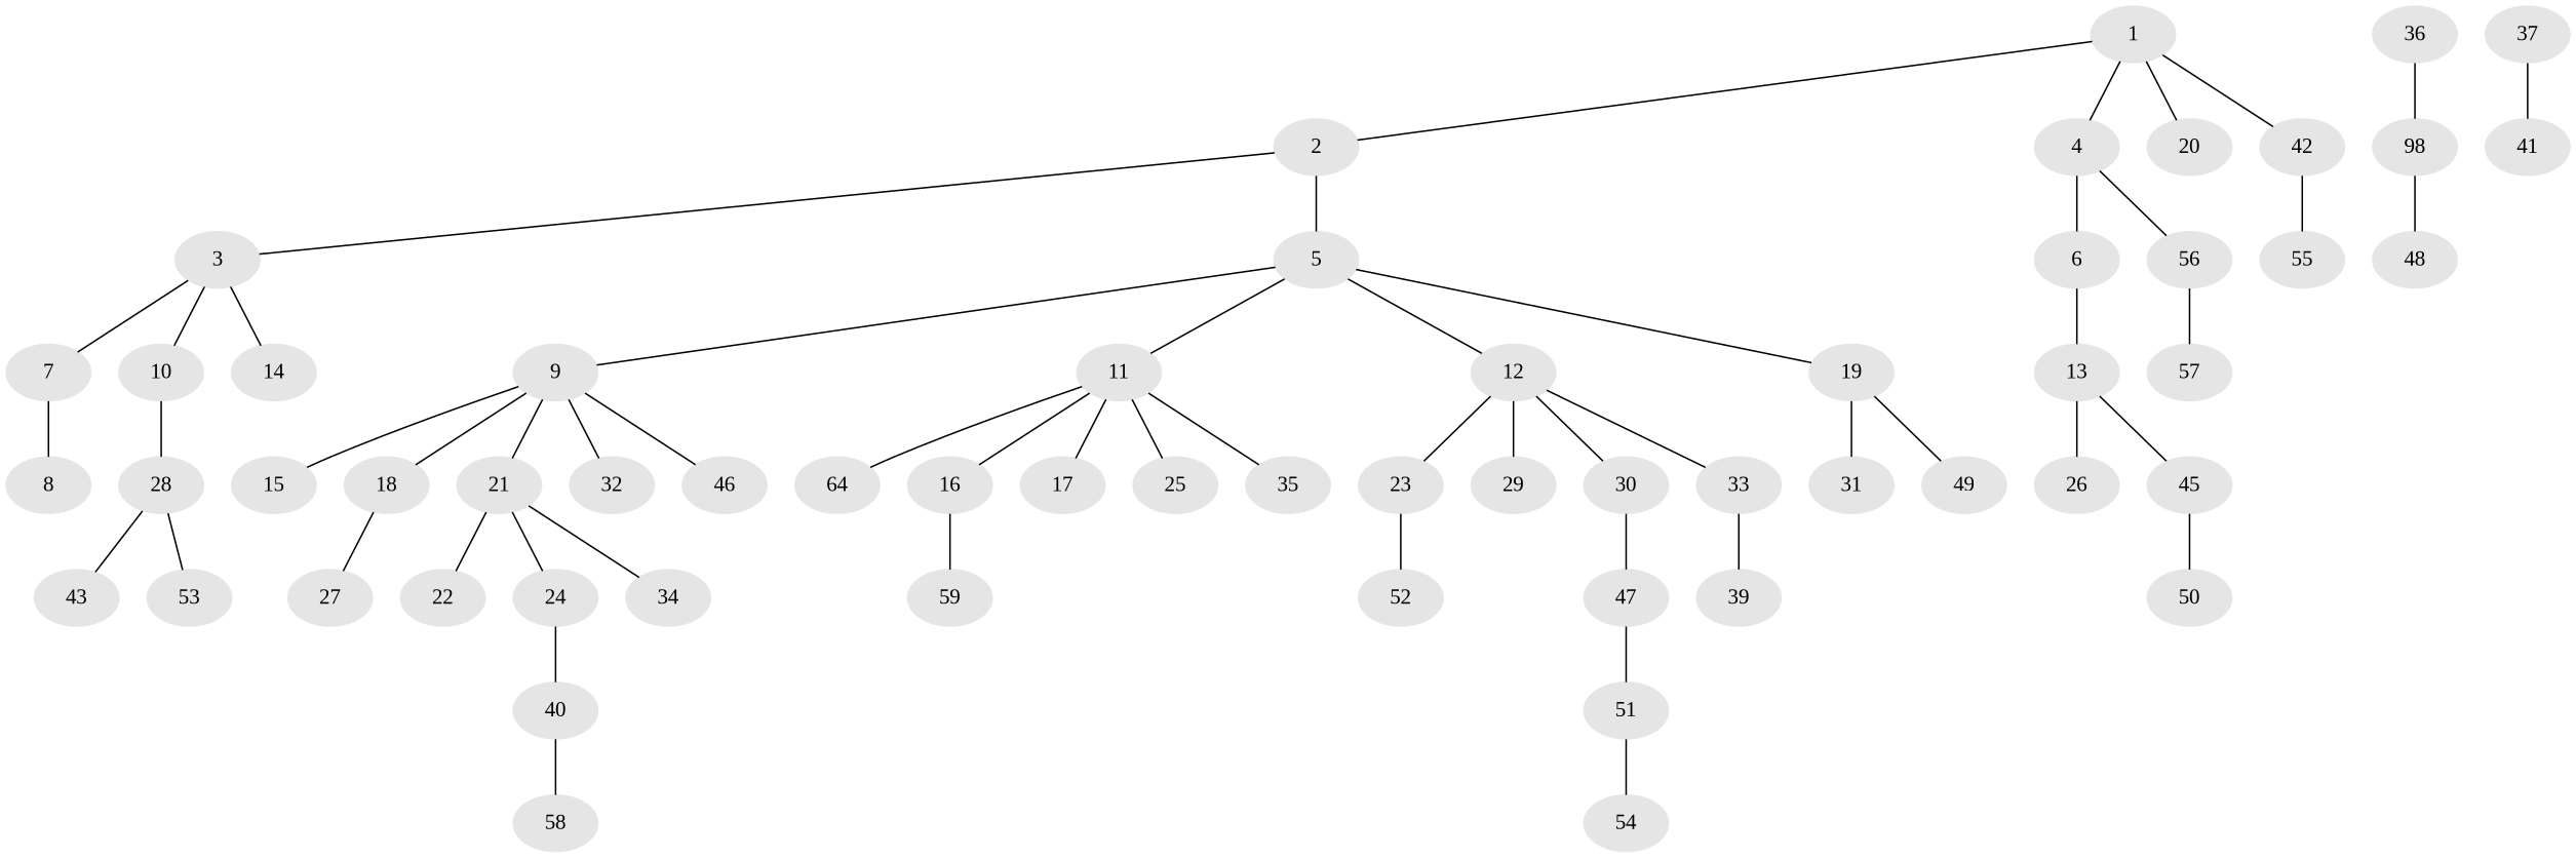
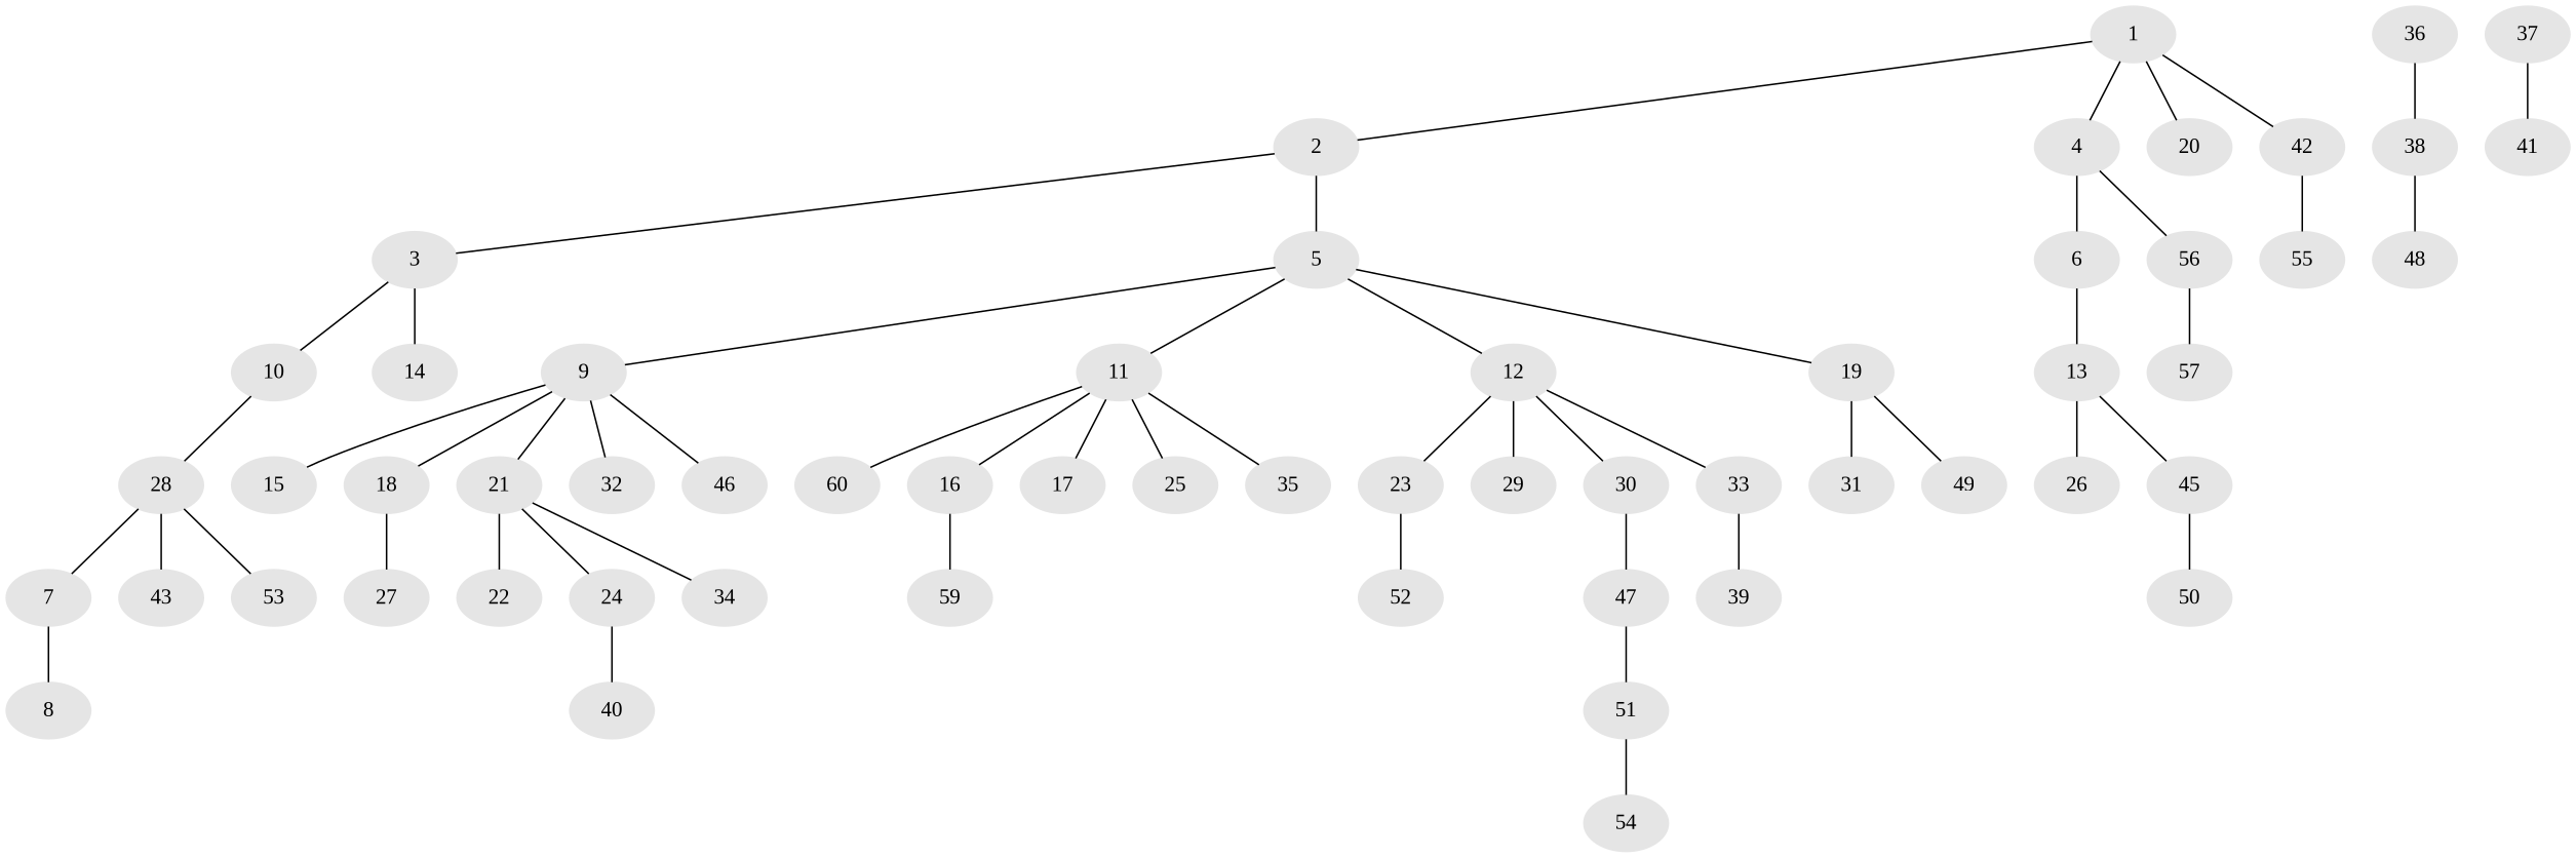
  graph {
    fontname="Liberation Serif"
    node [color=gray90 fontname="Liberation Serif" style=filled]
    edge [fontname="Liberation Serif"]
    1
    2
    4
    20
    42
    3
    5
    6
    56
    55
    7
    10
    14
    9
    11
    12
    19
    8
    28
    13
    57
    15
    18
    21
    32
    46
-   60 [label=64]
+   60
    16
    17
    25
    35
    23
    29
    30
    33
    31
    49
    26
    45
    27
    22
    24
    34
    43
    53
    59
    52
    47
    39
    50
    40
-   58
    36
-   38 [label=98]
+   38
    51
    37
    41
    48
    54
    1 -- 2
    1 -- 4
    1 -- 20
    1 -- 42
    2 -- 3
    2 -- 5
    4 -- 6
    4 -- 56
    42 -- 55
-   3 -- 7
+   28 -- 7
    3 -- 10
    3 -- 14
    5 -- 9
    5 -- 11
    5 -- 12
    5 -- 19
    6 -- 13
    56 -- 57
    7 -- 8
    10 -- 28
    9 -- 15
    9 -- 18
    9 -- 21
    9 -- 32
    9 -- 46
    11 -- 60
    11 -- 16
    11 -- 17
    11 -- 25
    11 -- 35
    12 -- 23
    12 -- 29
    12 -- 30
    12 -- 33
    19 -- 31
    19 -- 49
    28 -- 43
    28 -- 53
    13 -- 26
    13 -- 45
    18 -- 27
    21 -- 22
    21 -- 24
    21 -- 34
    16 -- 59
    23 -- 52
    30 -- 47
    33 -- 39
    45 -- 50
    24 -- 40
    47 -- 51
-   40 -- 58
    36 -- 38
    38 -- 48
    51 -- 54
    37 -- 41
  }
